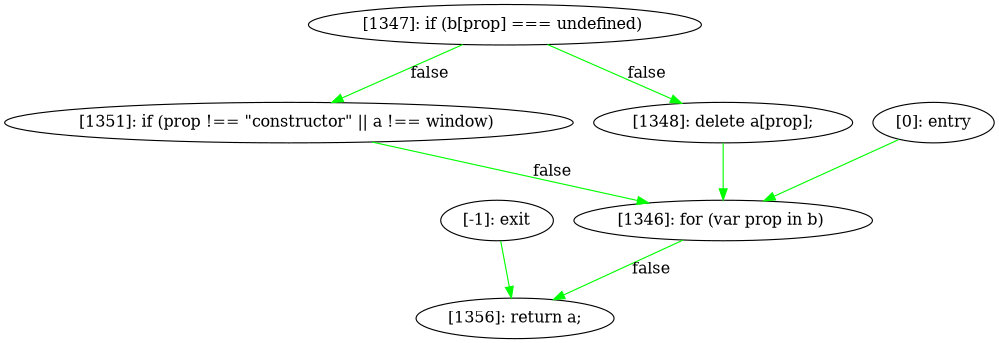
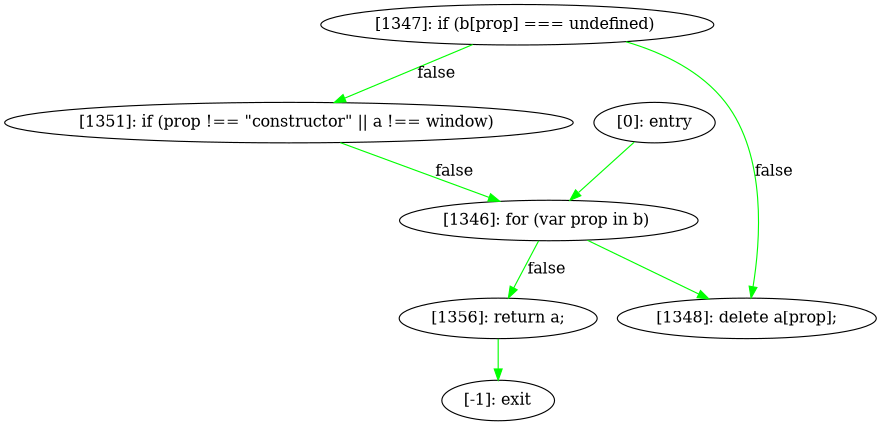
  digraph {
    edge [color=green]
    n1 [label="[1346]: for (var prop in b) "]
    n2 [label="[1356]: return a;\n"]
    n3 [label="[-1]: exit"]
    n4 [label="[1347]: if (b[prop] === undefined) "]
    n5 [label="[1351]: if (prop !== \"constructor\" || a !== window) "]
    n6 [label="[1348]: delete a[prop];\n"]
    n7 [label="[0]: entry"]
    n1 -> n2 [label=false]
-   n3 -> n2
+   n2 -> n3
    n4 -> n5 [label=false]
    n4 -> n6 [label=false]
    n5 -> n1 [label=false]
-   n6 -> n1
+   n1 -> n6
    n7 -> n1
  }
